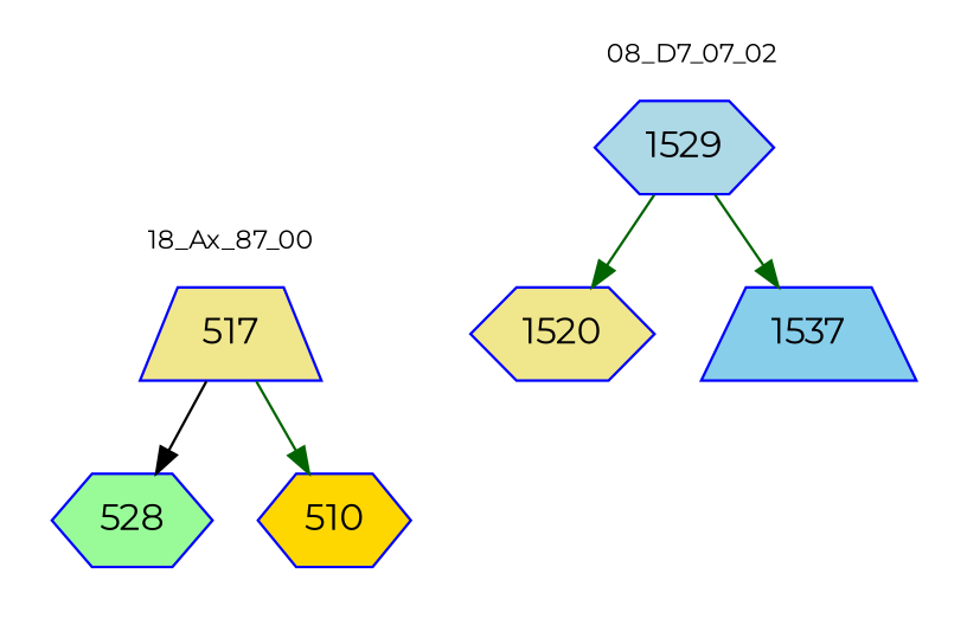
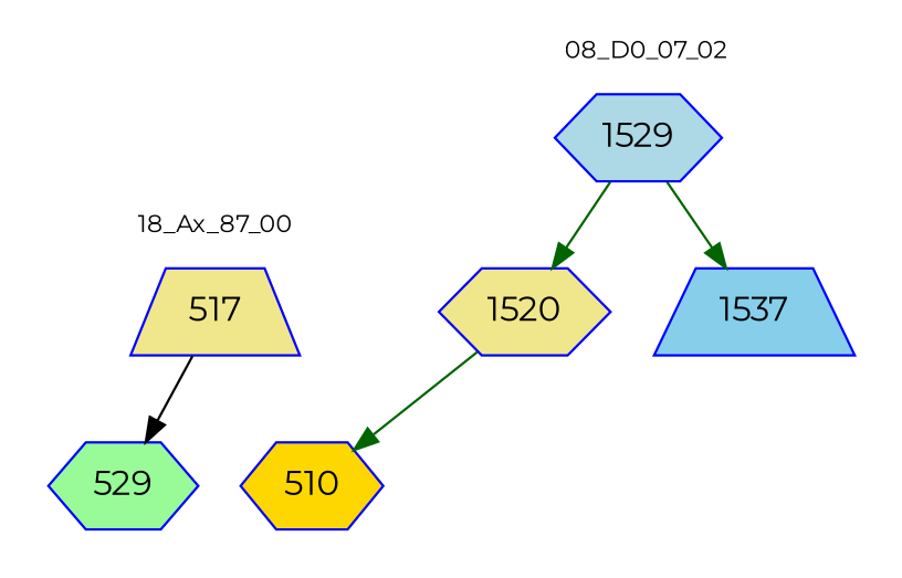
  digraph {
    fontname=Montserrat
    node [color=blue fillcolor=khaki fontname=Montserrat shape=hexagon style=filled]
    edge [color=darkgreen fontname=Montserrat]
    n1 [label=517 shape=trapezium]
    n2 [fillcolor=gold label=510]
-   n3 [fillcolor=palegreen label=528]
+   n3 [fillcolor=palegreen label=529]
    n4 [fillcolor=lightblue label=1529]
    n5 [label=1520]
    n6 [fillcolor=skyblue label=1537 shape=trapezium]
    subgraph cluster_1 {
      color=white
      fontsize=10
      label="18_Ax_87_00"
      n1
      n2
      n3
    }
    subgraph cluster_2 {
      color=white
      fontsize=10
-     label="08_D7_07_02"
+     label="08_D0_07_02"
      n4
      n5
      n6
    }
-   n1 -> n2
+   n5 -> n2
    n1 -> n3 [color=black]
    n4 -> n5
    n4 -> n6
  }
